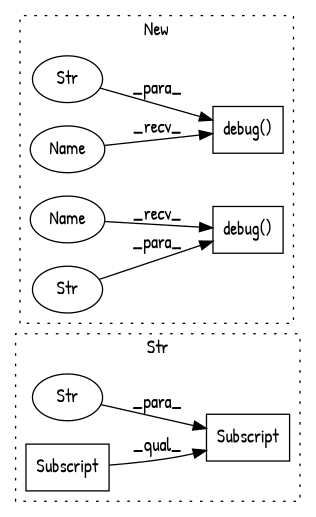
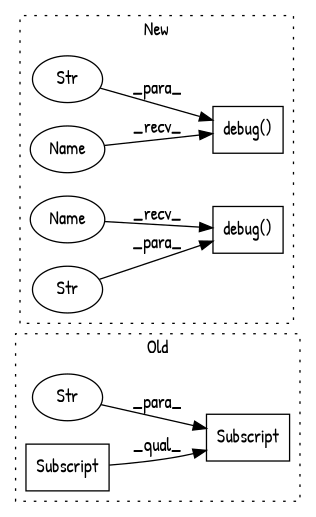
  digraph {
    rankdir=LR
    fontname="Patrick Hand"
    node [a=66 l=6 s="375,0" shape=ellipse fontname="Patrick Hand"]
    edge [fontname="Patrick Hand"]
    n1 [a=63 l="29,0" label=Subscript shape=box]
    n2 [label=Str s=397]
    n3 [a=63 l="21,0" label=Subscript shape=box]
    n4 [a=75 l="13,1" label="debug()" s="2431,2451" shape=box]
    n5 [l=7 label=Str s=2444]
    n6 [a=75 l="13,1" label="debug()" s="1499,1524" shape=box]
    n7 [l=12 label=Str s=1512]
    n8 [a=87 label=Name s=2431]
    n9 [a=87 label=Name s=1499]
    subgraph cluster_1 {
-     label=Str
+     label=Old
      style=dotted
      n1
      n2
      n3
    }
    subgraph cluster_2 {
      label=New
      style=dotted
      n4
      n5
      n6
      n7
      n8
      n9
    }
    n2 -> n1 [label=_para_]
    n3 -> n1 [label=_qual_]
    n5 -> n4 [label=_para_]
    n7 -> n6 [label=_para_]
    n8 -> n4 [label=_recv_]
    n9 -> n6 [label=_recv_]
  }
